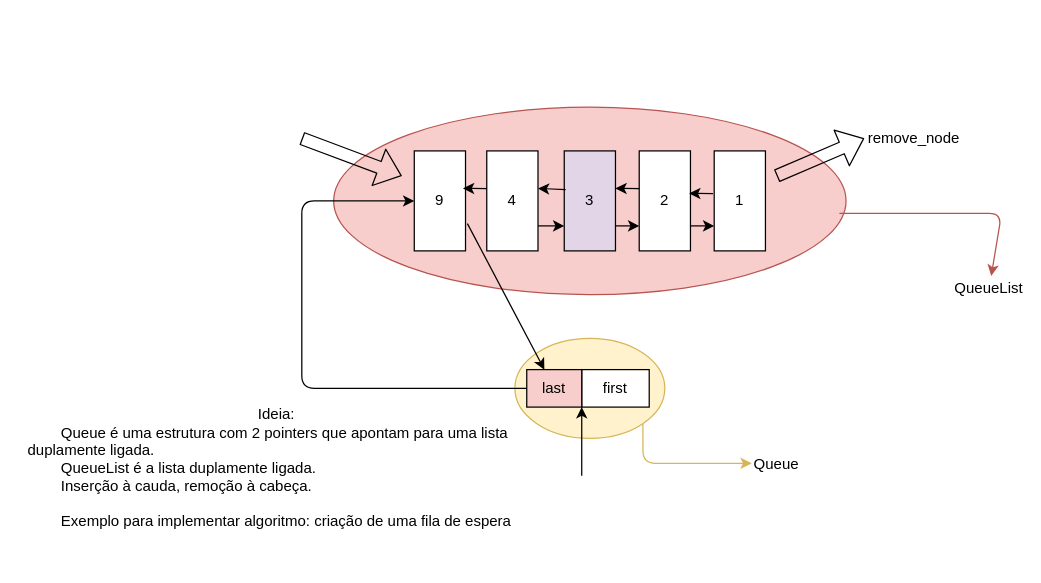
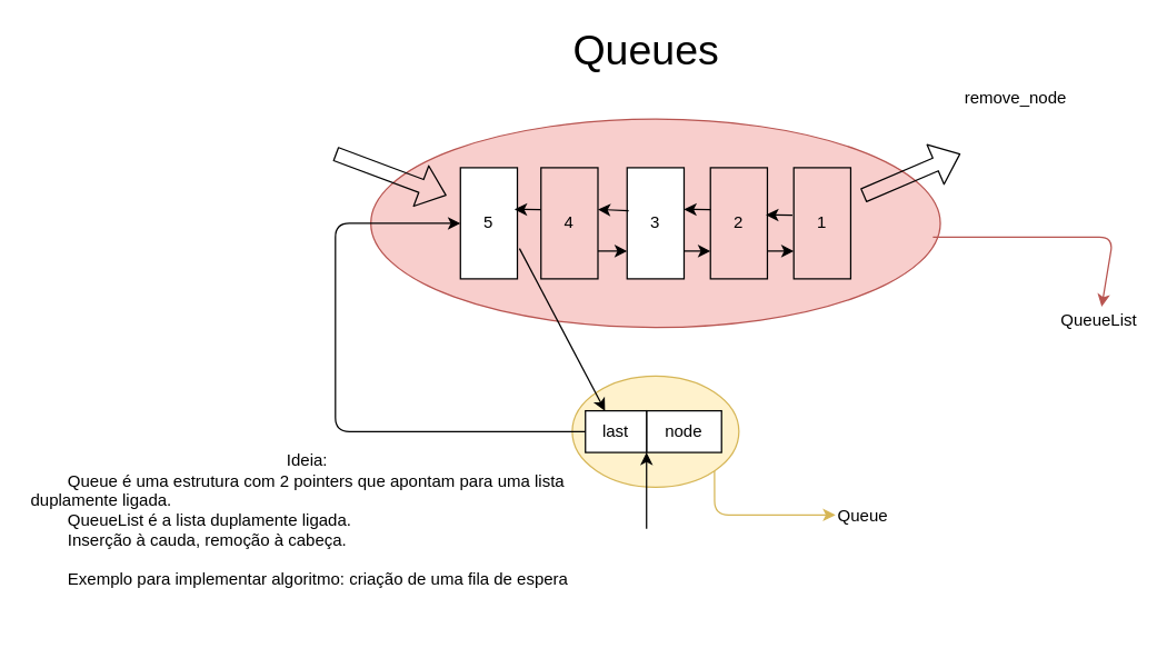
  <mxCell id="0" />
  <mxCell id="1" parent="0" />
  <mxCell id="2" value="" style="ellipse;whiteSpace=wrap;html=1;fillColor=#f8cecc;strokeColor=#b85450;" vertex="1" parent="1"><mxGeometry x="266.5" y="85" width="410" height="150" as="geometry" /></mxCell>
  <mxCell id="3" value="" style="ellipse;whiteSpace=wrap;html=1;fillColor=#fff2cc;strokeColor=#d6b656;" vertex="1" parent="1"><mxGeometry x="411.5" y="270" width="120" height="80" as="geometry" /></mxCell>
- <mxCell id="5" value="first" style="rounded=0;whiteSpace=wrap;html=1;" vertex="1" parent="1"><mxGeometry x="465" y="295" width="54" height="30" as="geometry" /></mxCell>
- <mxCell id="6" value="last" style="rounded=0;whiteSpace=wrap;html=1;fillColor=#f8cecc;" vertex="1" parent="1"><mxGeometry x="421" y="295" width="44" height="30" as="geometry" /></mxCell>
- <mxCell id="7" value="3" style="rounded=0;whiteSpace=wrap;html=1;fillColor=#e1d5e7;" vertex="1" parent="1"><mxGeometry x="451" y="120" width="41" height="80" as="geometry" /></mxCell>
- <mxCell id="8" value="4" style="rounded=0;whiteSpace=wrap;html=1;" vertex="1" parent="1"><mxGeometry x="389" y="120" width="41" height="80" as="geometry" /></mxCell>
- <mxCell id="9" value="2" style="rounded=0;whiteSpace=wrap;html=1;" vertex="1" parent="1"><mxGeometry x="511" y="120" width="41" height="80" as="geometry" /></mxCell>
- <mxCell id="10" value="1" style="rounded=0;whiteSpace=wrap;html=1;" vertex="1" parent="1"><mxGeometry x="571" y="120" width="41" height="80" as="geometry" /></mxCell>
- <mxCell id="11" value="9" style="rounded=0;whiteSpace=wrap;html=1;" vertex="1" parent="1"><mxGeometry x="331" y="120" width="41" height="80" as="geometry" /></mxCell>
+ <mxCell id="4" value="&lt;font style=&quot;font-size: 30px&quot;&gt;Queues&lt;/font&gt;" style="text;html=1;strokeColor=none;fillColor=none;align=center;verticalAlign=middle;whiteSpace=wrap;rounded=0;" vertex="1" parent="1"><mxGeometry x="430" y="20" width="70" height="30" as="geometry" /></mxCell>
+ <mxCell id="5" value="node" style="rounded=0;whiteSpace=wrap;html=1;" vertex="1" parent="1"><mxGeometry x="465" y="295" width="54" height="30" as="geometry" /></mxCell>
+ <mxCell id="6" value="last" style="rounded=0;whiteSpace=wrap;html=1;" vertex="1" parent="1"><mxGeometry x="421" y="295" width="44" height="30" as="geometry" /></mxCell>
+ <mxCell id="7" value="3" style="rounded=0;whiteSpace=wrap;html=1;" vertex="1" parent="1"><mxGeometry x="451" y="120" width="41" height="80" as="geometry" /></mxCell>
+ <mxCell id="8" value="4" style="rounded=0;whiteSpace=wrap;html=1;fillColor=#f8cecc;" vertex="1" parent="1"><mxGeometry x="389" y="120" width="41" height="80" as="geometry" /></mxCell>
+ <mxCell id="9" value="2" style="rounded=0;whiteSpace=wrap;html=1;fillColor=#f8cecc;" vertex="1" parent="1"><mxGeometry x="511" y="120" width="41" height="80" as="geometry" /></mxCell>
+ <mxCell id="10" value="1" style="rounded=0;whiteSpace=wrap;html=1;fillColor=#f8cecc;" vertex="1" parent="1"><mxGeometry x="571" y="120" width="41" height="80" as="geometry" /></mxCell>
+ <mxCell id="11" value="5" style="rounded=0;whiteSpace=wrap;html=1;" vertex="1" parent="1"><mxGeometry x="331" y="120" width="41" height="80" as="geometry" /></mxCell>
  <mxCell id="12" value="" style="endArrow=classic;html=1;exitX=0;exitY=0.5;exitDx=0;exitDy=0;entryX=0;entryY=0.5;entryDx=0;entryDy=0;" edge="1" parent="1"><mxGeometry width="50" height="50" relative="1" as="geometry"><mxPoint x="421" y="310" as="sourcePoint" /><mxPoint x="331" y="160" as="targetPoint" /><Array as="points"><mxPoint x="241" y="310" /><mxPoint x="241" y="160" /></Array></mxGeometry></mxCell>
  <mxCell id="13" value="" style="endArrow=classic;html=1;exitX=-0.024;exitY=0.427;exitDx=0;exitDy=0;exitPerimeter=0;" edge="1" parent="1" source="10"><mxGeometry width="50" height="50" relative="1" as="geometry"><mxPoint x="401" y="250" as="sourcePoint" /><mxPoint x="551" y="154" as="targetPoint" /></mxGeometry></mxCell>
  <mxCell id="14" value="" style="endArrow=classic;html=1;exitX=-0.024;exitY=0.427;exitDx=0;exitDy=0;exitPerimeter=0;" edge="1" parent="1"><mxGeometry width="50" height="50" relative="1" as="geometry"><mxPoint x="511.016" y="150.16" as="sourcePoint" /><mxPoint x="492" y="150" as="targetPoint" /></mxGeometry></mxCell>
  <mxCell id="15" value="" style="endArrow=classic;html=1;exitX=0.027;exitY=0.387;exitDx=0;exitDy=0;exitPerimeter=0;" edge="1" parent="1" source="7"><mxGeometry width="50" height="50" relative="1" as="geometry"><mxPoint x="449.016" y="150.16" as="sourcePoint" /><mxPoint x="430" y="150" as="targetPoint" /></mxGeometry></mxCell>
  <mxCell id="16" value="" style="endArrow=classic;html=1;exitX=-0.024;exitY=0.427;exitDx=0;exitDy=0;exitPerimeter=0;" edge="1" parent="1"><mxGeometry width="50" height="50" relative="1" as="geometry"><mxPoint x="388.996" y="150.16" as="sourcePoint" /><mxPoint x="369.98" y="150" as="targetPoint" /></mxGeometry></mxCell>
  <mxCell id="17" value="" style="endArrow=classic;html=1;exitX=1.037;exitY=0.727;exitDx=0;exitDy=0;exitPerimeter=0;" edge="1" parent="1" source="11" target="6"><mxGeometry width="50" height="50" relative="1" as="geometry"><mxPoint x="371" y="240" as="sourcePoint" /><mxPoint x="421" y="190" as="targetPoint" /></mxGeometry></mxCell>
  <mxCell id="18" value="" style="endArrow=classic;html=1;exitX=1.037;exitY=0.727;exitDx=0;exitDy=0;exitPerimeter=0;entryX=0;entryY=0.75;entryDx=0;entryDy=0;" edge="1" parent="1" target="7"><mxGeometry width="50" height="50" relative="1" as="geometry"><mxPoint x="429.997" y="180" as="sourcePoint" /><mxPoint x="444.414" y="180" as="targetPoint" /></mxGeometry></mxCell>
  <mxCell id="19" value="" style="endArrow=classic;html=1;exitX=1.037;exitY=0.727;exitDx=0;exitDy=0;exitPerimeter=0;entryX=0;entryY=0.75;entryDx=0;entryDy=0;" edge="1" parent="1" target="9"><mxGeometry width="50" height="50" relative="1" as="geometry"><mxPoint x="491.997" y="180" as="sourcePoint" /><mxPoint x="506" y="180" as="targetPoint" /></mxGeometry></mxCell>
  <mxCell id="20" value="" style="endArrow=classic;html=1;exitX=1.037;exitY=0.727;exitDx=0;exitDy=0;exitPerimeter=0;entryX=0;entryY=0.75;entryDx=0;entryDy=0;" edge="1" parent="1"><mxGeometry width="50" height="50" relative="1" as="geometry"><mxPoint x="551.997" y="180" as="sourcePoint" /><mxPoint x="571" y="180" as="targetPoint" /></mxGeometry></mxCell>
  <mxCell id="21" value="" style="shape=flexArrow;endArrow=classic;html=1;" edge="1" parent="1"><mxGeometry width="50" height="50" relative="1" as="geometry"><mxPoint x="241" y="110" as="sourcePoint" /><mxPoint x="321" y="140" as="targetPoint" /></mxGeometry></mxCell>
  <mxCell id="22" value="" style="shape=flexArrow;endArrow=classic;html=1;" edge="1" parent="1"><mxGeometry width="50" height="50" relative="1" as="geometry"><mxPoint x="621" y="140" as="sourcePoint" /><mxPoint x="691" y="110" as="targetPoint" /></mxGeometry></mxCell>
- <mxCell id="23" value="&lt;div&gt;remove_node&lt;/div&gt;" style="text;html=1;strokeColor=none;fillColor=none;align=center;verticalAlign=middle;whiteSpace=wrap;rounded=0;" vertex="1" parent="1"><mxGeometry x="711" y="100" width="40" height="20" as="geometry" /></mxCell>
+ <mxCell id="23" value="&lt;div&gt;remove_node&lt;/div&gt;" style="text;html=1;strokeColor=none;fillColor=none;align=center;verticalAlign=middle;whiteSpace=wrap;rounded=0;" vertex="1" parent="1"><mxGeometry x="711" y="60" width="40" height="20" as="geometry" /></mxCell>
  <mxCell id="24" value="" style="endArrow=classic;html=1;entryX=0;entryY=1;entryDx=0;entryDy=0;" edge="1" parent="1" target="5"><mxGeometry width="50" height="50" relative="1" as="geometry"><mxPoint x="465" y="380" as="sourcePoint" /><mxPoint x="468" y="350" as="targetPoint" /></mxGeometry></mxCell>
  <mxCell id="25" value="" style="endArrow=classic;html=1;exitX=1;exitY=1;exitDx=0;exitDy=0;fillColor=#fff2cc;strokeColor=#d6b656;" edge="1" parent="1" source="3"><mxGeometry width="50" height="50" relative="1" as="geometry"><mxPoint x="511" y="345" as="sourcePoint" /><mxPoint x="601" y="370" as="targetPoint" /><Array as="points"><mxPoint x="514" y="370" /></Array></mxGeometry></mxCell>
  <mxCell id="26" value="&lt;div&gt;Queue&lt;/div&gt;" style="text;html=1;strokeColor=none;fillColor=none;align=center;verticalAlign=middle;whiteSpace=wrap;rounded=0;" vertex="1" parent="1"><mxGeometry x="601" y="361" width="40" height="20" as="geometry" /></mxCell>
  <mxCell id="27" value="" style="endArrow=classic;html=1;exitX=0.987;exitY=0.567;exitDx=0;exitDy=0;exitPerimeter=0;fillColor=#f8cecc;strokeColor=#b85450;" edge="1" parent="1" source="2" target="28"><mxGeometry width="50" height="50" relative="1" as="geometry"><mxPoint x="481" y="290" as="sourcePoint" /><mxPoint x="801" y="220" as="targetPoint" /><Array as="points"><mxPoint x="801" y="170" /></Array></mxGeometry></mxCell>
  <mxCell id="28" value="QueueList" style="text;html=1;align=center;verticalAlign=middle;whiteSpace=wrap;rounded=0;" vertex="1" parent="1"><mxGeometry x="771" y="220" width="40" height="20" as="geometry" /></mxCell>
  <mxCell id="29" value="&lt;div&gt;Ideia:&lt;/div&gt;&lt;div align=&quot;left&quot;&gt;&lt;span style=&quot;white-space: pre&quot;&gt;&#09;&lt;/span&gt;Queue é uma estrutura com 2 pointers que apontam para uma lista duplamente ligada.&lt;/div&gt;&lt;div align=&quot;left&quot;&gt;&lt;span style=&quot;white-space: pre&quot;&gt;&#09;&lt;/span&gt;QueueList é a lista duplamente ligada.&lt;/div&gt;&lt;div align=&quot;left&quot;&gt;&lt;span style=&quot;white-space: pre&quot;&gt;&#09;&lt;/span&gt;Inserção à cauda, remoção à cabeça.&lt;/div&gt;&lt;div align=&quot;left&quot;&gt;&lt;br&gt;&lt;/div&gt;&lt;div align=&quot;left&quot;&gt;&lt;span style=&quot;white-space: pre&quot;&gt;&#09;&lt;/span&gt;Exemplo para implementar algoritmo: criação de uma fila de espera&lt;br&gt;&lt;/div&gt;" style="text;html=1;strokeColor=none;fillColor=none;align=center;verticalAlign=middle;whiteSpace=wrap;rounded=0;" vertex="1" parent="1"><mxGeometry x="20.5" y="304" width="400" height="140" as="geometry" /></mxCell>
